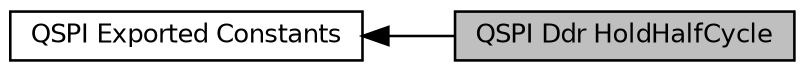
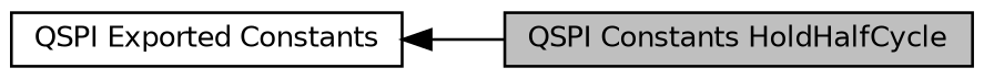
  digraph {
    rankdir=LR
    node [color=black fontname=Helvetica fontsize=10 shape=record style=filled]
-   n1 [fillcolor=grey75 fontcolor=black height=0.2 label="QSPI Ddr HoldHalfCycle" width=0.4]
+   n1 [fillcolor=grey75 fontcolor=black height=0.2 label="QSPI Constants HoldHalfCycle" width=0.4]
    n2 [fillcolor=white height=0.2 label="QSPI Exported Constants" width=0.4]
    n2 -> n1 [dir=back fontname=Helvetica fontsize=10 labelfontname=Helvetica labelfontsize=10 shape=plaintext style=solid]
  }
